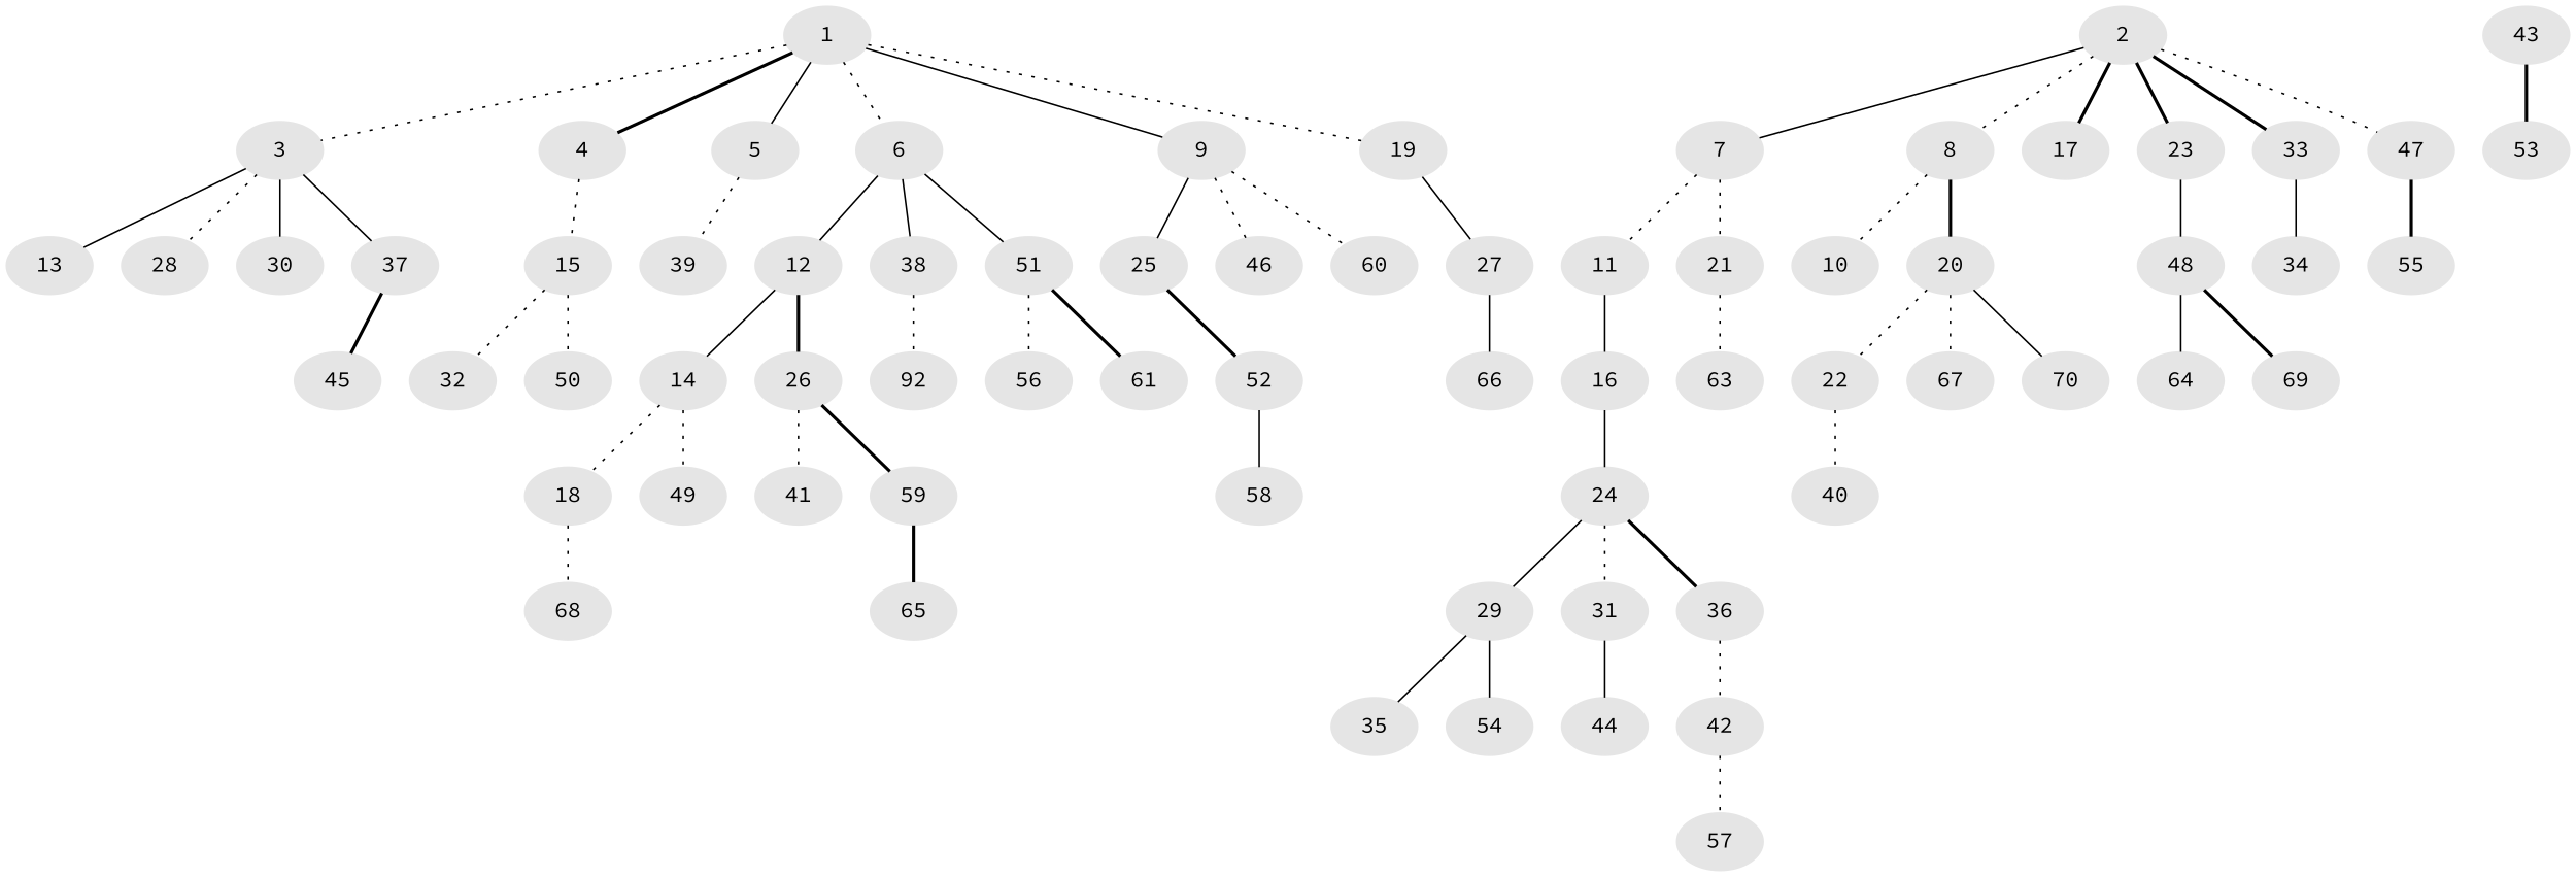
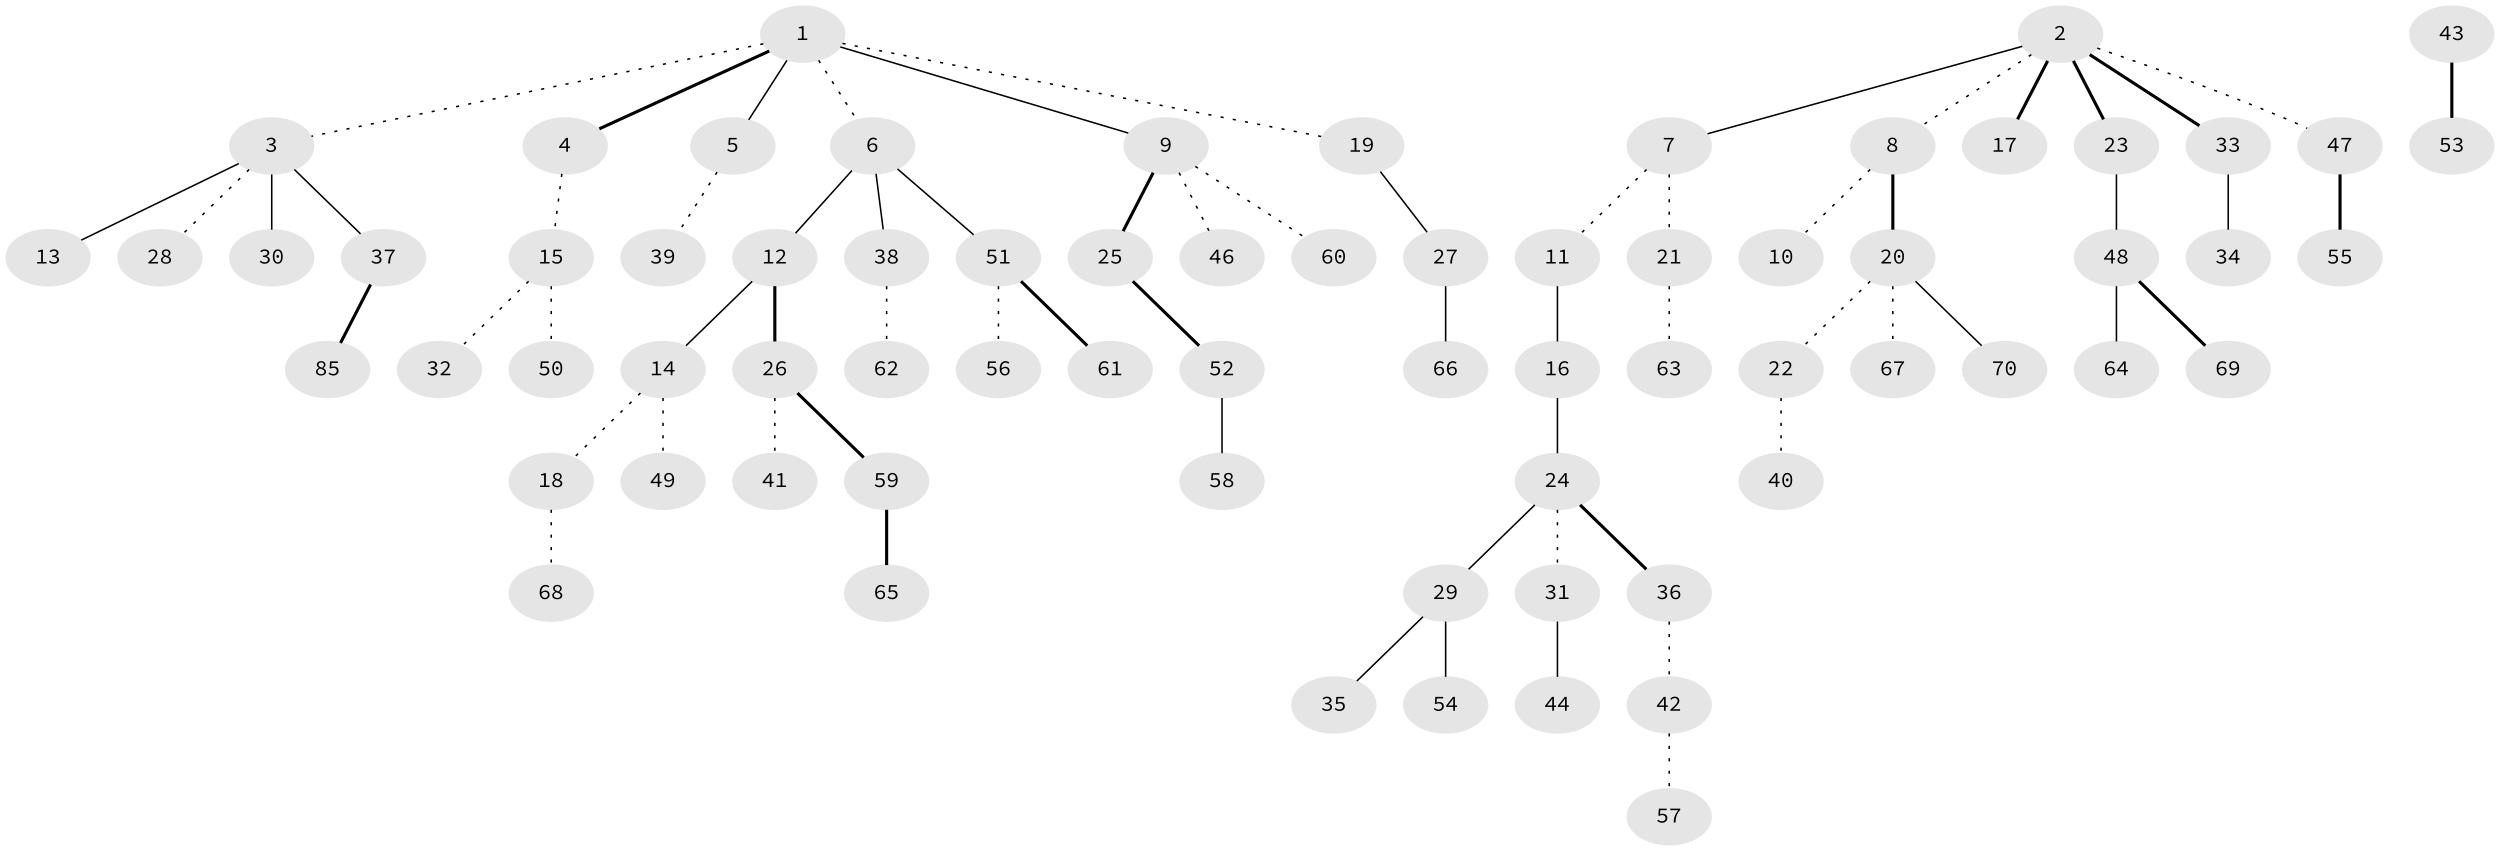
  graph {
    fontname="Source Code Pro"
    node [color=gray90 fontname="Source Code Pro" style=filled]
    edge [fontname="Source Code Pro" style=dotted]
    1
    3
    4
    5
    6
    9
    19
    2
    7
    8
    17
    23
    33
    47
    13
    28
    30
    37
    15
    39
    12
    38
    51
    25
    46
    60
    27
    11
    21
    10
    20
    48
    34
    55
-   45
+   45 [label=85]
    32
    50
    14
    26
-   62 [label=92]
+   62
    56
    61
    16
    63
    22
    67
    70
    52
    24
    18
    49
    41
    59
    68
    43
    53
    29
    31
    36
    66
    40
    64
    69
    35
    54
    44
    42
    58
    65
    57
    1 -- 3
    1 -- 4 [style=bold]
    1 -- 5 [style=solid]
    1 -- 6
    1 -- 9 [style=solid]
    1 -- 19
    3 -- 13 [style=solid]
    3 -- 28
    3 -- 30 [style=solid]
    3 -- 37 [style=solid]
    4 -- 15
    5 -- 39
    6 -- 12 [style=solid]
    6 -- 38 [style=solid]
    6 -- 51 [style=solid]
-   9 -- 25 [style=solid]
+   9 -- 25 [style=bold]
    9 -- 46
    9 -- 60
    19 -- 27 [style=solid]
    2 -- 7 [style=solid]
    2 -- 8
    2 -- 17 [style=bold]
    2 -- 23 [style=bold]
    2 -- 33 [style=bold]
    2 -- 47
    7 -- 11
    7 -- 21
    8 -- 10
    8 -- 20 [style=bold]
    23 -- 48 [style=solid]
    33 -- 34 [style=solid]
    47 -- 55 [style=bold]
    37 -- 45 [style=bold]
    15 -- 32
    15 -- 50
    12 -- 14 [style=solid]
    12 -- 26 [style=bold]
    38 -- 62
    51 -- 56
    51 -- 61 [style=bold]
    25 -- 52 [style=bold]
    27 -- 66 [style=solid]
    11 -- 16 [style=solid]
    21 -- 63
    20 -- 22
    20 -- 67
    20 -- 70 [style=solid]
    48 -- 64 [style=solid]
    48 -- 69 [style=bold]
    14 -- 18
    14 -- 49
    26 -- 41
    26 -- 59 [style=bold]
    16 -- 24 [style=solid]
    22 -- 40
    52 -- 58 [style=solid]
    24 -- 29 [style=solid]
    24 -- 31
    24 -- 36 [style=bold]
    18 -- 68
    59 -- 65 [style=bold]
    43 -- 53 [style=bold]
    29 -- 35 [style=solid]
    29 -- 54 [style=solid]
    31 -- 44 [style=solid]
    36 -- 42
    42 -- 57
  }
